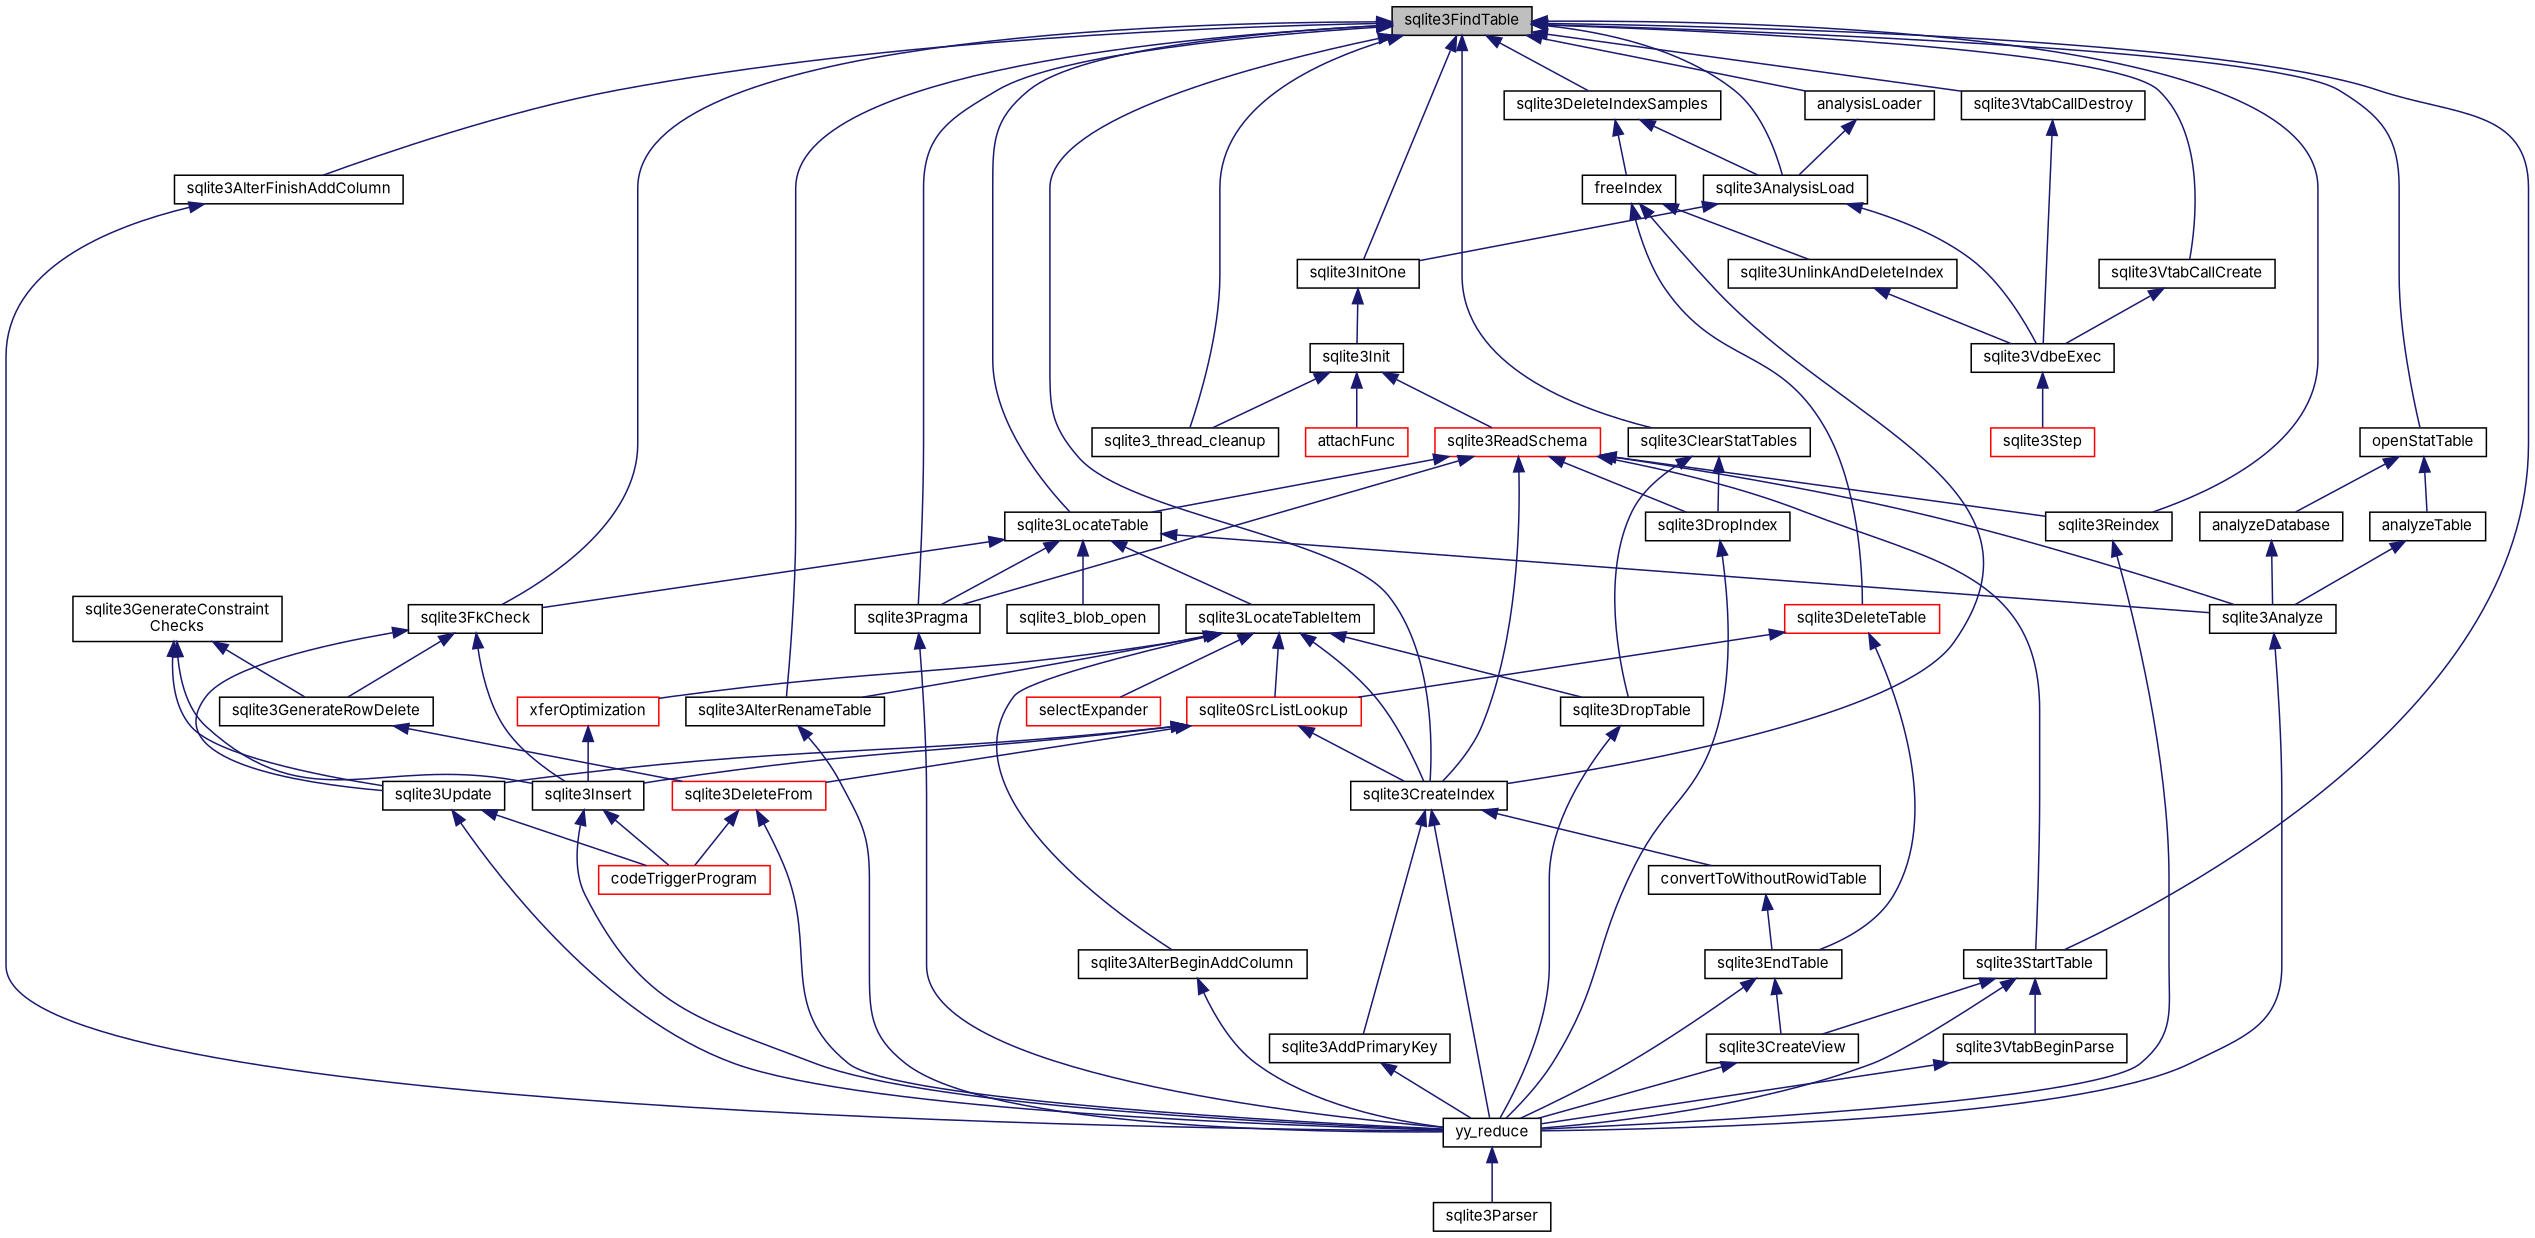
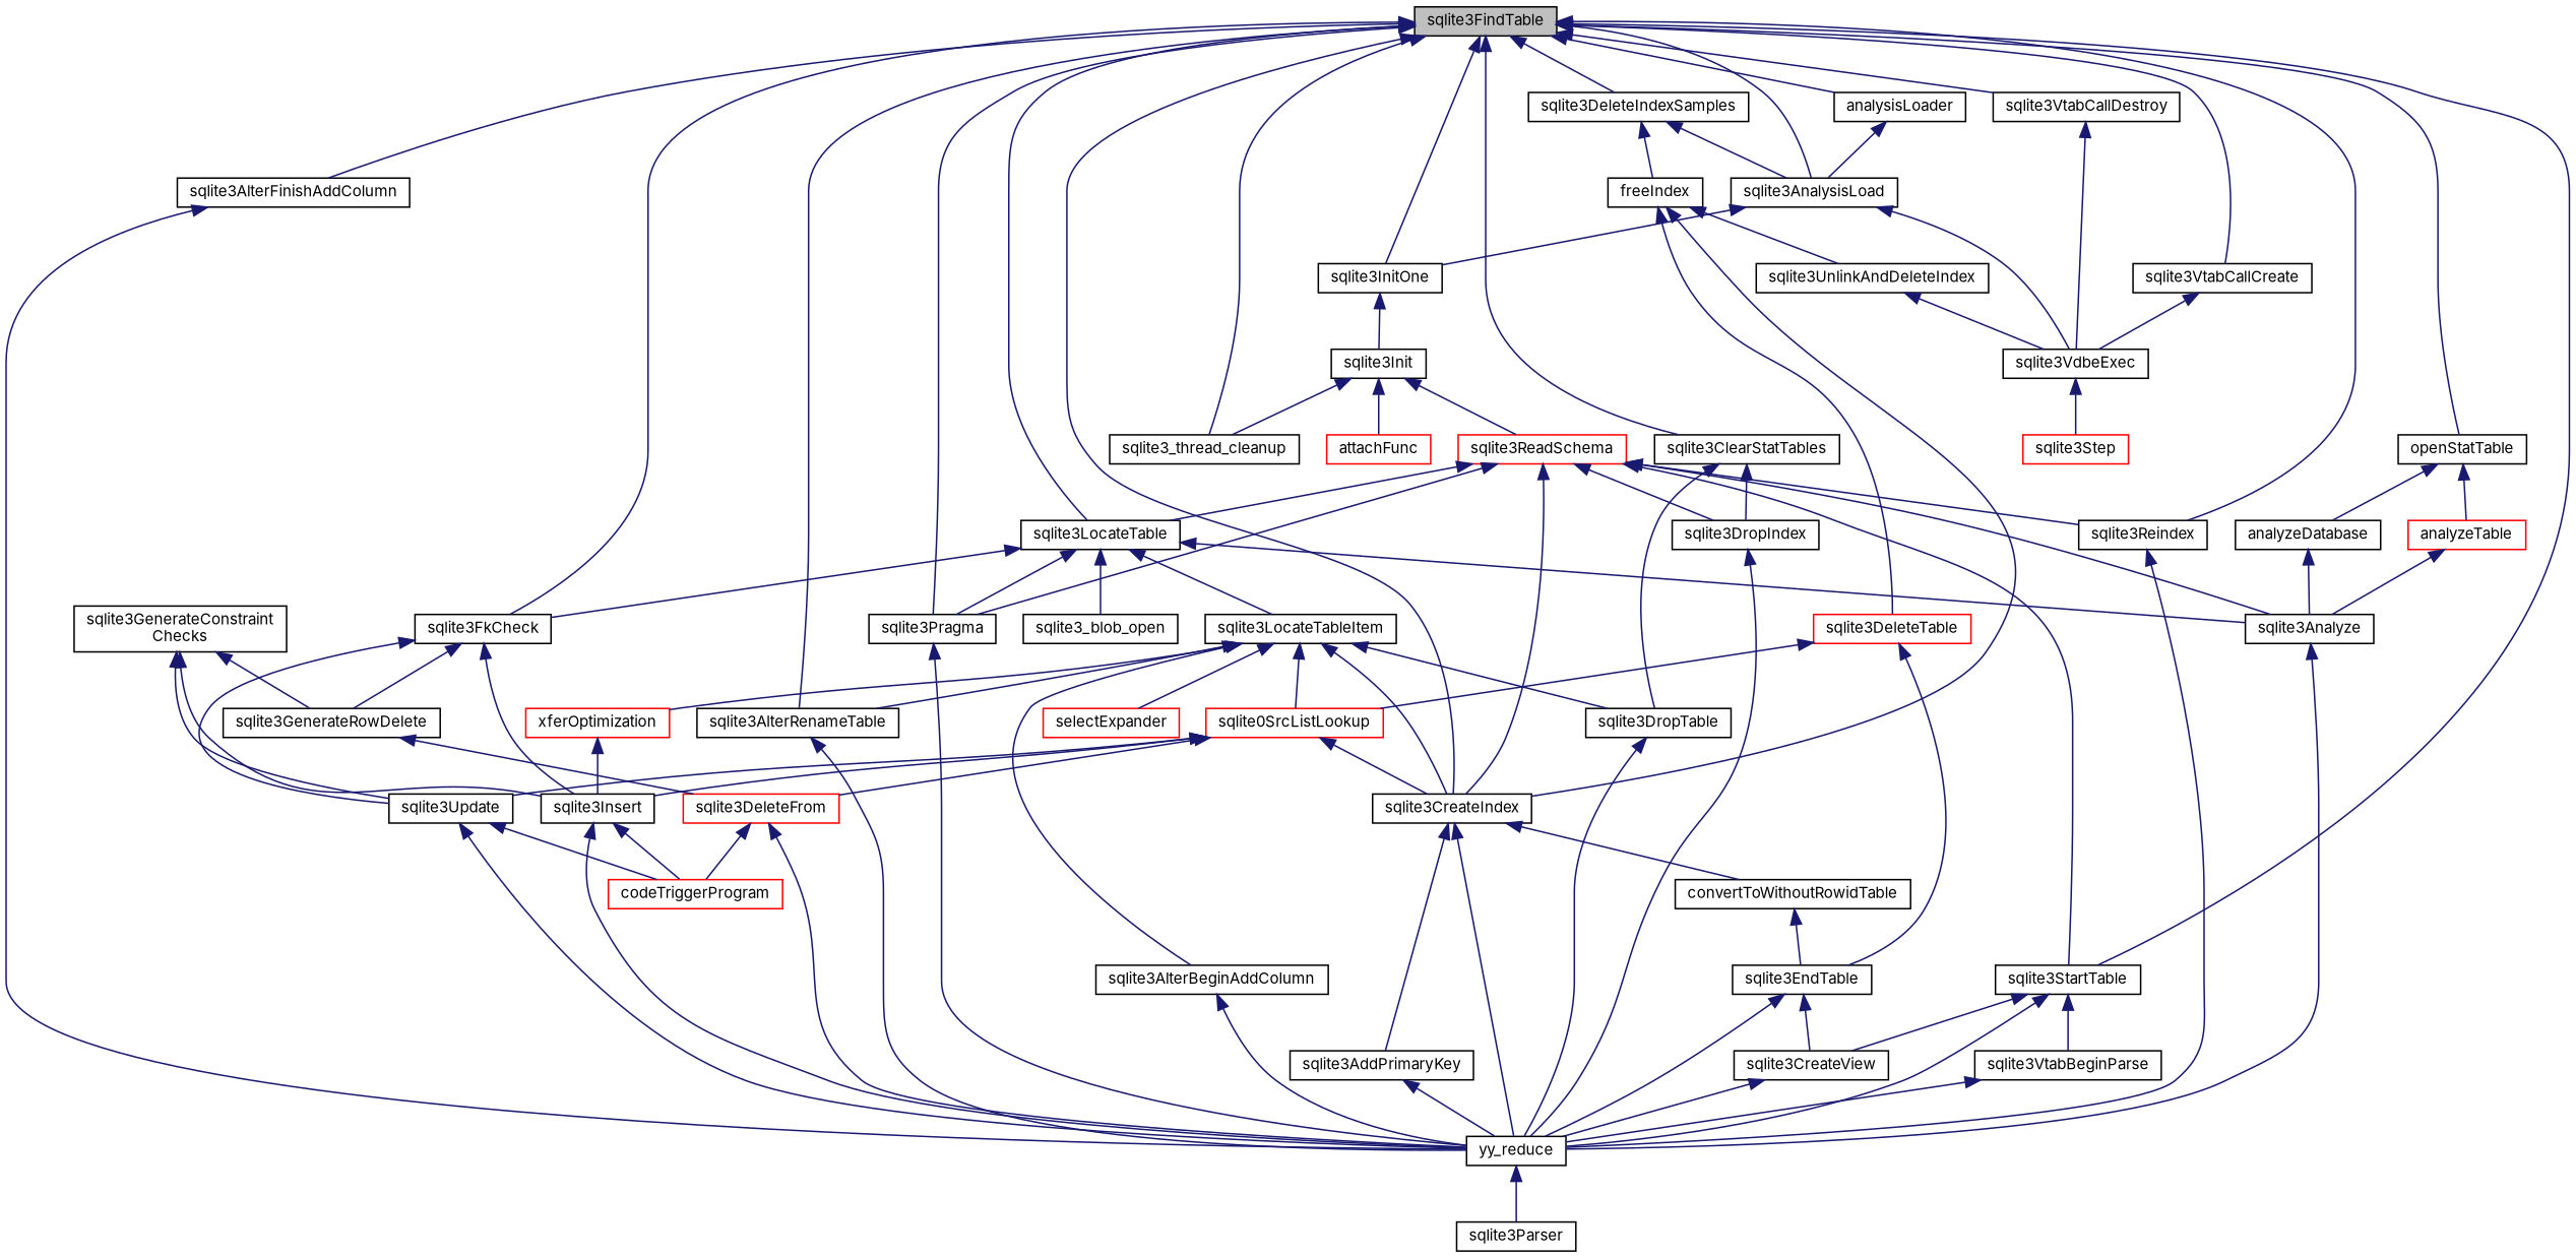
  digraph {
    fontname=Inter
    rankdir=TB
    node [color=black fillcolor=white fontname=Inter fontsize=10 shape=record style=filled]
    edge [color=midnightblue dir=back fontname=Inter fontsize=10 labelfontname=FreeSans labelfontsize=10 style=solid]
    n1 [fillcolor=grey75 fontcolor=black height=0.2 label=sqlite3FindTable width=0.4]
    n2 [height=0.2 label=sqlite3AlterRenameTable width=0.4]
    n3 [height=0.2 label=sqlite3AlterFinishAddColumn width=0.4]
    n4 [height=0.2 label=openStatTable width=0.4]
    n5 [height=0.2 label=analysisLoader width=0.4]
    n6 [height=0.2 label=sqlite3AnalysisLoad width=0.4]
    n7 [height=0.2 label=sqlite3InitOne width=0.4]
    n8 [height=0.2 label=sqlite3LocateTable width=0.4]
    n9 [height=0.2 label=sqlite3CreateIndex width=0.4]
    n10 [height=0.2 label=sqlite3FkCheck width=0.4]
    n11 [height=0.2 label=sqlite3Pragma width=0.4]
    n12 [height=0.2 label=sqlite3StartTable width=0.4]
    n13 [height=0.2 label=sqlite3Reindex width=0.4]
    n14 [height=0.2 label=sqlite3_thread_cleanup width=0.4]
    n15 [height=0.2 label=sqlite3DeleteIndexSamples width=0.4]
    n16 [height=0.2 label=sqlite3ClearStatTables width=0.4]
    n17 [height=0.2 label=sqlite3VtabCallCreate width=0.4]
    n18 [height=0.2 label=sqlite3VtabCallDestroy width=0.4]
    n19 [height=0.2 label=yy_reduce width=0.4]
    n20 [height=0.2 label=analyzeDatabase width=0.4]
-   n21 [height=0.2 label=analyzeTable width=0.4]
+   n21 [color=red height=0.2 label=analyzeTable width=0.4]
    n22 [height=0.2 label=sqlite3VdbeExec width=0.4]
    n23 [height=0.2 label=sqlite3Init width=0.4]
    n24 [height=0.2 label=sqlite3Analyze width=0.4]
    n25 [height=0.2 label=sqlite3_blob_open width=0.4]
    n26 [height=0.2 label=sqlite3LocateTableItem width=0.4]
    n27 [height=0.2 label=sqlite3AddPrimaryKey width=0.4]
    n28 [height=0.2 label=convertToWithoutRowidTable width=0.4]
    n29 [height=0.2 label=sqlite3Insert width=0.4]
    n30 [height=0.2 label=sqlite3Update width=0.4]
    n31 [height=0.2 label=sqlite3GenerateRowDelete width=0.4]
    n32 [height=0.2 label=sqlite3CreateView width=0.4]
    n33 [height=0.2 label=sqlite3VtabBeginParse width=0.4]
    n34 [height=0.2 label=freeIndex width=0.4]
    n35 [height=0.2 label=sqlite3DropIndex width=0.4]
    n36 [height=0.2 label=sqlite3DropTable width=0.4]
    n37 [height=0.2 label=sqlite3Parser width=0.4]
    n38 [color=red height=0.2 label=sqlite3Step width=0.4]
    n39 [color=red height=0.2 label=attachFunc width=0.4]
    n40 [color=red height=0.2 label=sqlite3ReadSchema width=0.4]
    n41 [height=0.2 label=sqlite3AlterBeginAddColumn width=0.4]
    n42 [color=red height=0.2 label=sqlite0SrcListLookup width=0.4]
    n43 [color=red height=0.2 label=xferOptimization width=0.4]
    n44 [color=red height=0.2 label=selectExpander width=0.4]
    n45 [color=red height=0.2 label=sqlite3DeleteFrom width=0.4]
    n46 [height=0.2 label=sqlite3EndTable width=0.4]
    n47 [color=red height=0.2 label=codeTriggerProgram width=0.4]
    n48 [height=0.2 label="sqlite3GenerateConstraint\lChecks" width=0.4]
    n49 [height=0.2 label=sqlite3UnlinkAndDeleteIndex width=0.4]
    n50 [color=red height=0.2 label=sqlite3DeleteTable width=0.4]
    n1 -> n2
    n1 -> n3
    n1 -> n4
    n1 -> n5
    n1 -> n6
    n1 -> n7
    n1 -> n8
    n1 -> n9
    n1 -> n10
    n1 -> n11
    n1 -> n12
    n1 -> n13
    n1 -> n14
    n1 -> n15
    n1 -> n16
    n1 -> n17
    n1 -> n18
    n2 -> n19
    n3 -> n19
    n4 -> n20
    n4 -> n21
    n5 -> n6
    n6 -> n7
    n6 -> n22
    n7 -> n23
    n8 -> n10
    n8 -> n11
    n8 -> n24
    n8 -> n25
    n8 -> n26
    n9 -> n19
    n9 -> n27
    n9 -> n28
    n10 -> n29
    n10 -> n30
    n10 -> n31
    n11 -> n19
    n12 -> n19
    n12 -> n32
    n12 -> n33
    n13 -> n19
    n15 -> n6
    n15 -> n34
    n16 -> n35
    n16 -> n36
    n17 -> n22
    n18 -> n22
    n19 -> n37
    n20 -> n24
    n21 -> n24
    n22 -> n38
    n23 -> n14
    n23 -> n39
    n23 -> n40
    n24 -> n19
    n26 -> n2
    n26 -> n9
    n26 -> n36
    n26 -> n41
    n26 -> n42
    n26 -> n43
    n26 -> n44
    n27 -> n19
    n28 -> n46
    n29 -> n19
    n29 -> n47
    n30 -> n19
    n30 -> n47
    n31 -> n45
    n32 -> n19
    n33 -> n19
    n34 -> n9
    n34 -> n49
    n34 -> n50
    n35 -> n19
    n36 -> n19
    n40 -> n8
    n40 -> n9
    n40 -> n11
    n40 -> n12
    n40 -> n13
    n40 -> n24
    n40 -> n35
    n41 -> n19
    n42 -> n9
    n42 -> n29
    n42 -> n30
    n42 -> n45
    n43 -> n29
    n45 -> n19
    n45 -> n47
    n46 -> n19
    n46 -> n32
    n48 -> n29
    n48 -> n30
    n48 -> n31
    n49 -> n22
    n50 -> n42
    n50 -> n46
  }
